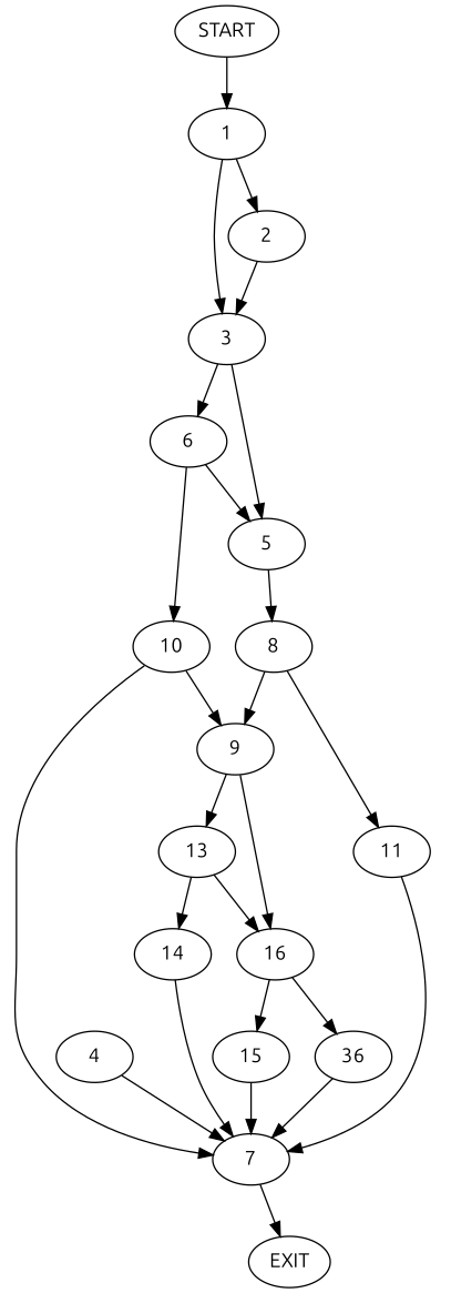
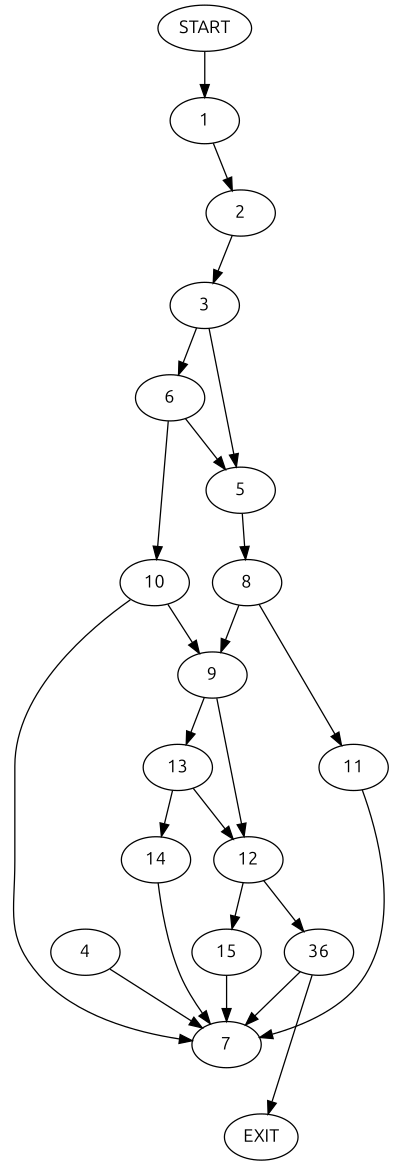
  digraph {
    fontname=Ubuntu
    node [fontname=Ubuntu]
    edge [fontname=Ubuntu]
    n1 [label=START]
    1
    2
    3
    n5 [label=EXIT]
    5
    6
    4
    7
    8
    10
    9
    11
-   12 [label=16]
+   12
    13
    15
    n17 [label=36]
    14
    n1 -> 1
    1 -> 2
-   1 -> 3
    2 -> 3
    3 -> 5
    3 -> 6
    5 -> 8
    6 -> 5
    6 -> 10
    4 -> 7
-   7 -> n5
+   n17 -> n5
    8 -> 9
    8 -> 11
    10 -> 7
    10 -> 9
    9 -> 12
    9 -> 13
    11 -> 7
    12 -> 15
    12 -> n17
    13 -> 12
    13 -> 14
    15 -> 7
    n17 -> 7
    14 -> 7
  }
